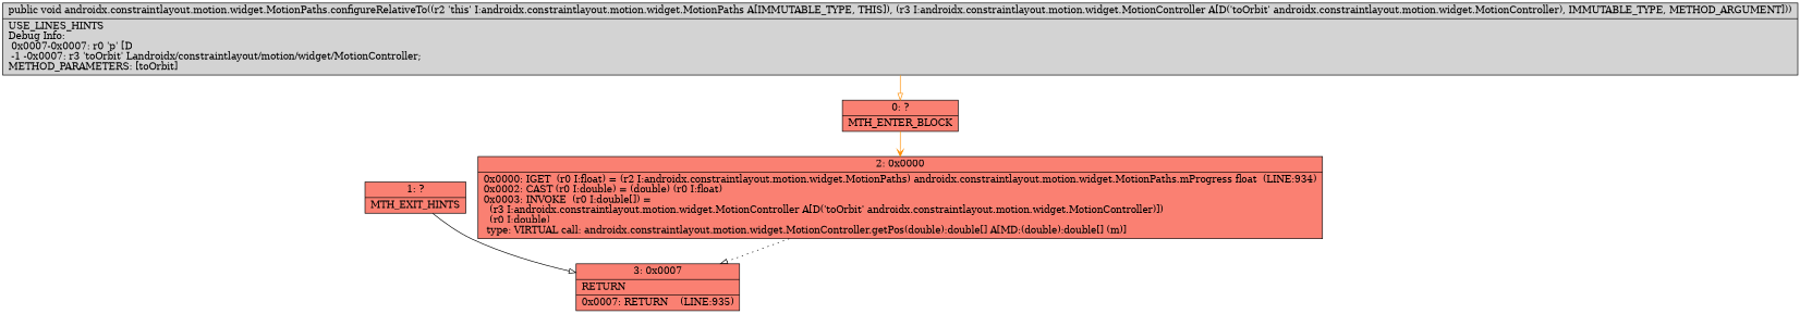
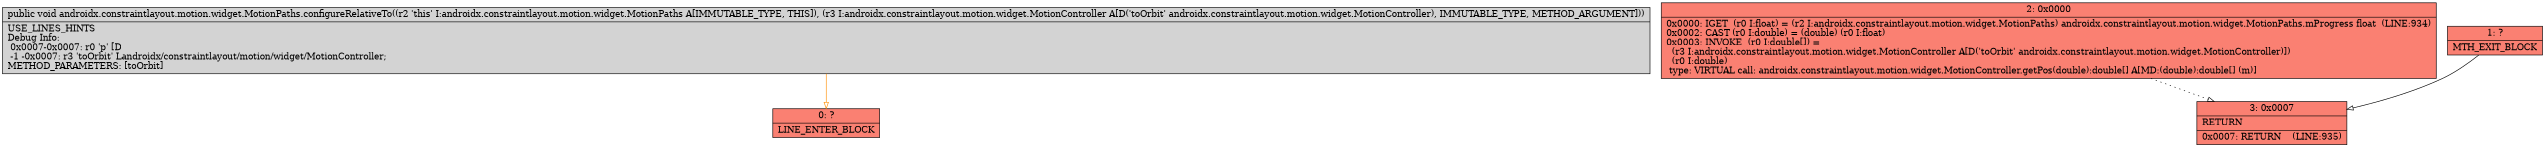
  digraph {
    node [fillcolor=salmon shape=record style=filled]
    edge [arrowhead=onormal color=darkorange style=solid]
-   n1 [label="{0\:\ ?|MTH_ENTER_BLOCK\l}"]
+   n1 [label="{0\:\ ?|LINE_ENTER_BLOCK\l}"]
    n2 [label="{2\:\ 0x0000|0x0000: IGET  (r0 I:float) = (r2 I:androidx.constraintlayout.motion.widget.MotionPaths) androidx.constraintlayout.motion.widget.MotionPaths.mProgress float  (LINE:934)\l0x0002: CAST (r0 I:double) = (double) (r0 I:float) \l0x0003: INVOKE  (r0 I:double[]) = \l  (r3 I:androidx.constraintlayout.motion.widget.MotionController A[D('toOrbit' androidx.constraintlayout.motion.widget.MotionController)])\l  (r0 I:double)\l type: VIRTUAL call: androidx.constraintlayout.motion.widget.MotionController.getPos(double):double[] A[MD:(double):double[] (m)]\l}"]
    n3 [label="{3\:\ 0x0007|RETURN\l|0x0007: RETURN    (LINE:935)\l}"]
-   n4 [label="{1\:\ ?|MTH_EXIT_HINTS\l}"]
+   n4 [label="{1\:\ ?|MTH_EXIT_BLOCK\l}"]
    n5 [fillcolor=lightgrey label="{public void androidx.constraintlayout.motion.widget.MotionPaths.configureRelativeTo((r2 'this' I:androidx.constraintlayout.motion.widget.MotionPaths A[IMMUTABLE_TYPE, THIS]), (r3 I:androidx.constraintlayout.motion.widget.MotionController A[D('toOrbit' androidx.constraintlayout.motion.widget.MotionController), IMMUTABLE_TYPE, METHOD_ARGUMENT]))  | USE_LINES_HINTS\lDebug Info:\l  0x0007\-0x0007: r0 'p' [D\l  \-1 \-0x0007: r3 'toOrbit' Landroidx\/constraintlayout\/motion\/widget\/MotionController;\lMETHOD_PARAMETERS: [toOrbit]\l}"]
-   n1 -> n2 [arrowhead=vee]
    n2 -> n3 [color=black style=dotted]
    n4 -> n3 [color=black]
    n5 -> n1
  }
